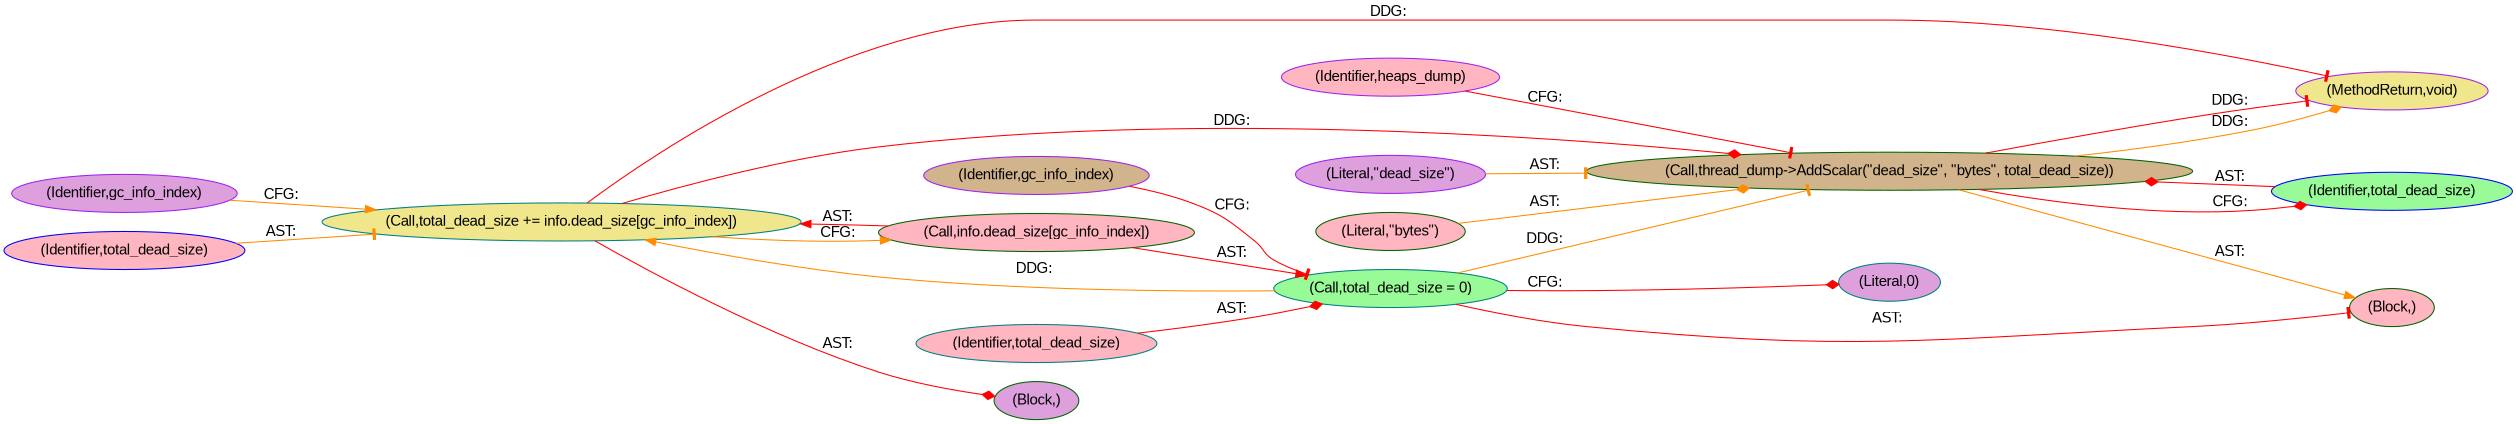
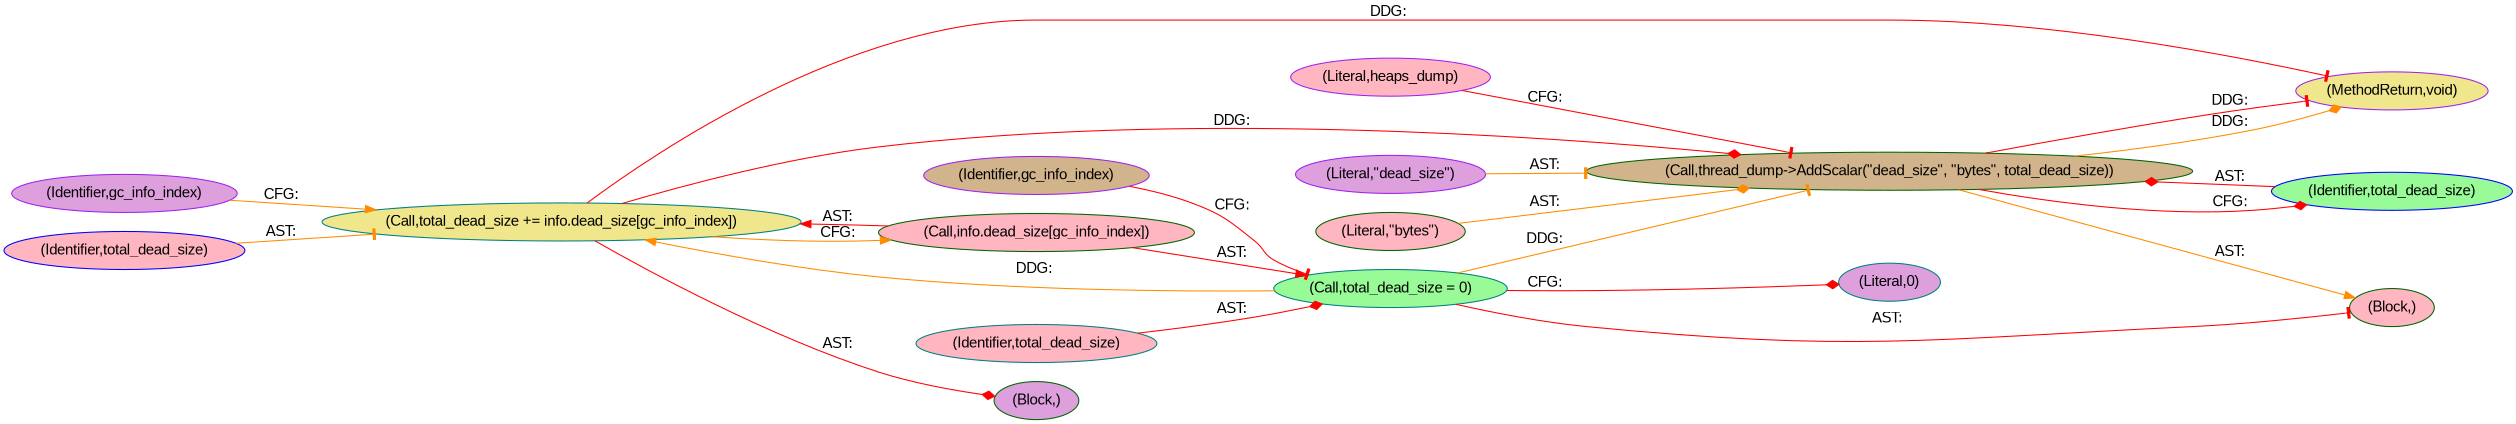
  digraph {
    fontname="Liberation Sans"
    rankdir=LR
    node [color=darkgreen fillcolor=lightpink fontname="Liberation Sans" style=filled]
    edge [arrowhead=diamond color=red fontname="Liberation Sans"]
    n1 [fillcolor=tan label="(Call,thread_dump->AddScalar(\"dead_size\", \"bytes\", total_dead_size))"]
    n2 [color=purple fillcolor=khaki label="(MethodReturn,void)"]
    n3 [color=blue fillcolor=palegreen label="(Identifier,total_dead_size)"]
    n4 [label="(Block,)"]
    n5 [color=teal fillcolor=khaki label="(Call,total_dead_size += info.dead_size[gc_info_index])"]
    n6 [label="(Call,info.dead_size[gc_info_index])"]
    n7 [fillcolor=plum label="(Block,)"]
    n8 [color=teal fillcolor=palegreen label="(Call,total_dead_size = 0)"]
    n9 [color=teal fillcolor=plum label="(Literal,0)"]
    n10 [color=purple fillcolor=plum label="(Identifier,gc_info_index)"]
    n11 [color=purple fillcolor=plum label="(Literal,\"dead_size\")"]
    n12 [color=blue label="(Identifier,total_dead_size)"]
    n13 [label="(Literal,\"bytes\")"]
    n14 [color=teal label="(Identifier,total_dead_size)"]
    n15 [color=purple fillcolor=tan label="(Identifier,gc_info_index)"]
-   n16 [color=purple label="(Identifier,heaps_dump)"]
+   n16 [color=purple label="(Literal,heaps_dump)"]
    n1 -> n2 [color=darkorange label="DDG: "]
    n1 -> n2 [arrowhead=tee label="DDG: "]
    n1 -> n3 [label="CFG: "]
    n1 -> n4 [arrowhead=normal color=darkorange label="AST: "]
    n3 -> n1 [label="AST: "]
    n5 -> n1 [label="DDG: "]
    n5 -> n2 [arrowhead=tee label="DDG: "]
    n5 -> n6 [arrowhead=normal color=darkorange label="CFG: "]
    n5 -> n7 [label="AST: "]
    n6 -> n5 [arrowhead=normal label="AST: "]
    n6 -> n8 [arrowhead=normal label="AST: "]
    n8 -> n1 [arrowhead=tee color=darkorange label="DDG: "]
    n8 -> n4 [arrowhead=tee label="AST: "]
    n8 -> n5 [arrowhead=normal color=darkorange label="DDG: "]
    n8 -> n9 [label="CFG: "]
    n10 -> n5 [arrowhead=normal color=darkorange label="CFG: "]
    n11 -> n1 [arrowhead=tee color=darkorange label="AST: "]
    n12 -> n5 [arrowhead=tee color=darkorange label="AST: "]
    n13 -> n1 [color=darkorange label="AST: "]
    n14 -> n8 [label="AST: "]
    n15 -> n8 [arrowhead=tee label="CFG: "]
    n16 -> n1 [arrowhead=tee label="CFG: "]
  }
